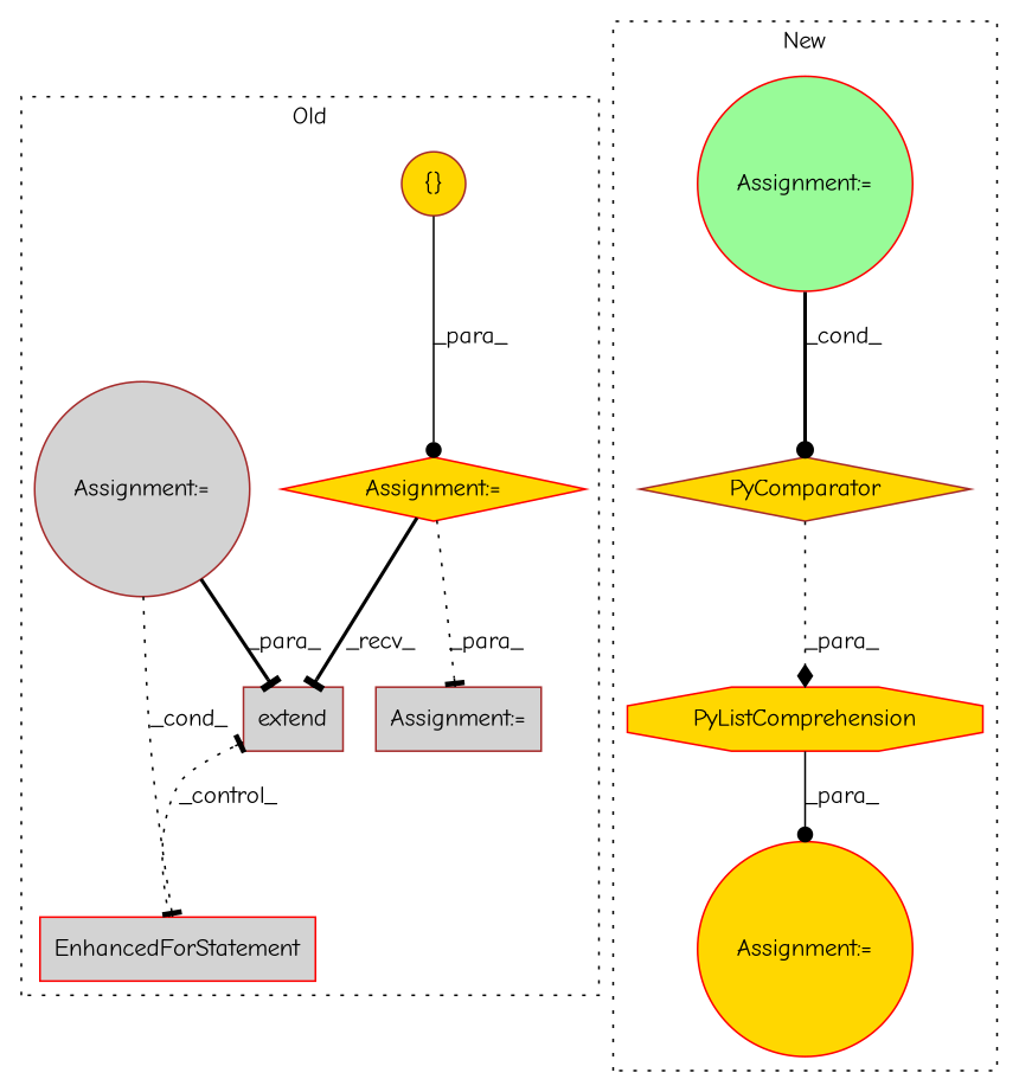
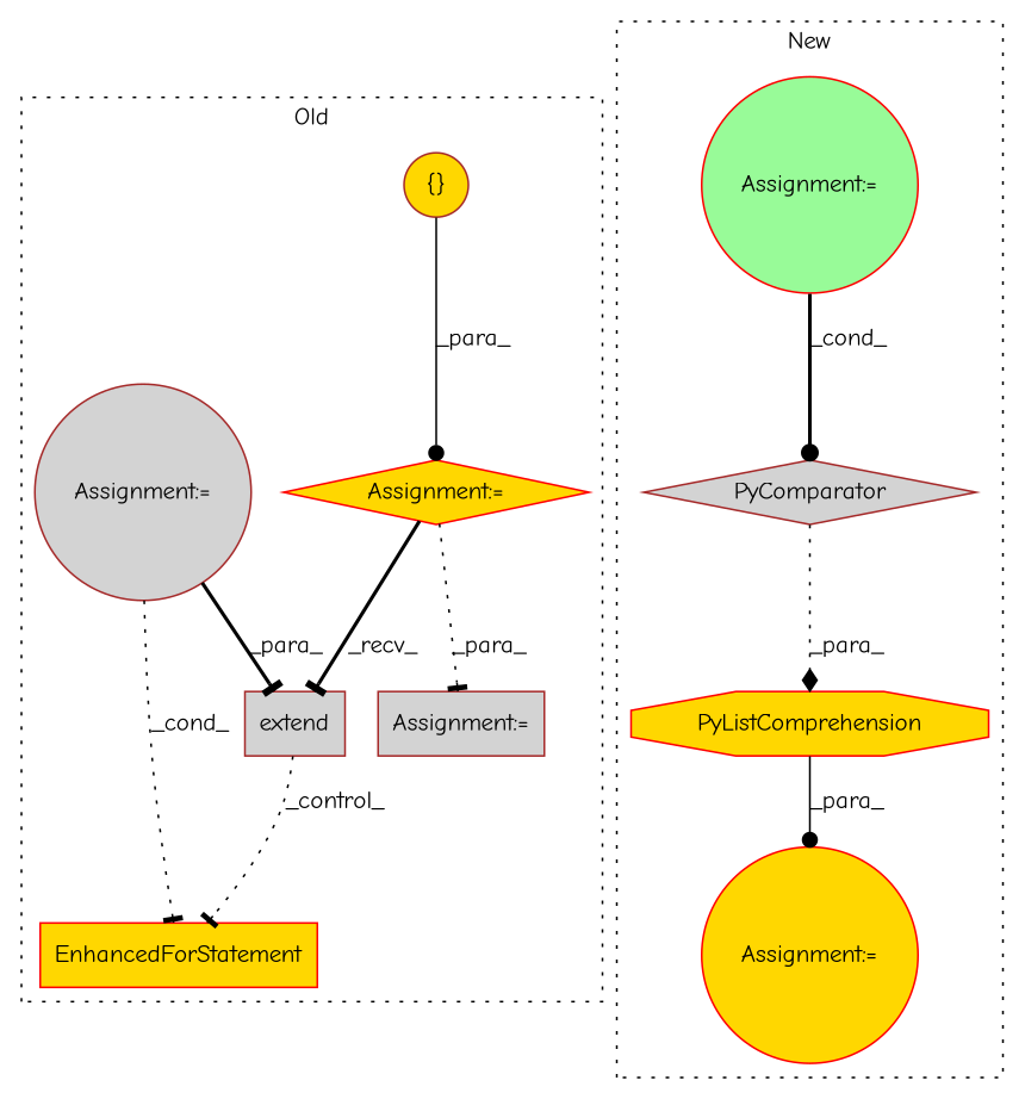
  digraph {
    fontname="Comic Neue"
    node [a=7 color=brown fillcolor=gold fontname="Comic Neue" l=1 s="14008,14078" shape=circle style=filled]
    edge [arrowhead=tee fontname="Comic Neue" style=dotted]
    n1 [a=32 fillcolor=lightgrey l="7,1" label=extend s="14096,14104" shape=box]
    n2 [color=red label="Assignment:=" s=13990 shape=diamond]
    n3 [a=4 l=2 label="{}" s=14000]
    n4 [fillcolor=lightgrey l="53,2" label="Assignment:="]
-   n5 [a=70 color=red fillcolor=lightgrey l="53,2" label=EnhancedForStatement shape=box]
+   n5 [a=70 color=red l="53,2" label=EnhancedForStatement shape=box]
    n6 [fillcolor=lightgrey label="Assignment:=" s=14124 shape=box]
-   n7 [a=113 l=17 label=PyComparator s=13503 shape=diamond]
+   n7 [a=113 fillcolor=lightgrey l=17 label=PyComparator s=13503 shape=diamond]
    n8 [color=red fillcolor=palegreen l=17 label="Assignment:=" s=13503]
    n9 [a=109 color=red l=170 label=PyListComprehension s=13358 shape=octagon]
    n10 [color=red label="Assignment:=" s=13334]
    subgraph cluster_1 {
      label=Old
      style=dotted
      n1
      n2
      n3
      n4
      n5
      n6
    }
    subgraph cluster_2 {
      label=New
      style=dotted
      n7
      n8
      n9
      n10
    }
    n2 -> n1 [label=_recv_ style=bold]
    n2 -> n6 [label=_para_]
    n3 -> n2 [arrowhead=dot label=_para_ style=solid]
    n4 -> n1 [label=_para_ style=bold]
    n4 -> n5 [label=_cond_]
-   n5 -> n1 [label=_control_]
+   n1 -> n5 [label=_control_]
    n7 -> n9 [arrowhead=diamond label=_para_]
    n8 -> n7 [arrowhead=dot label=_cond_ style=bold]
    n9 -> n10 [arrowhead=dot label=_para_ style=solid]
  }
